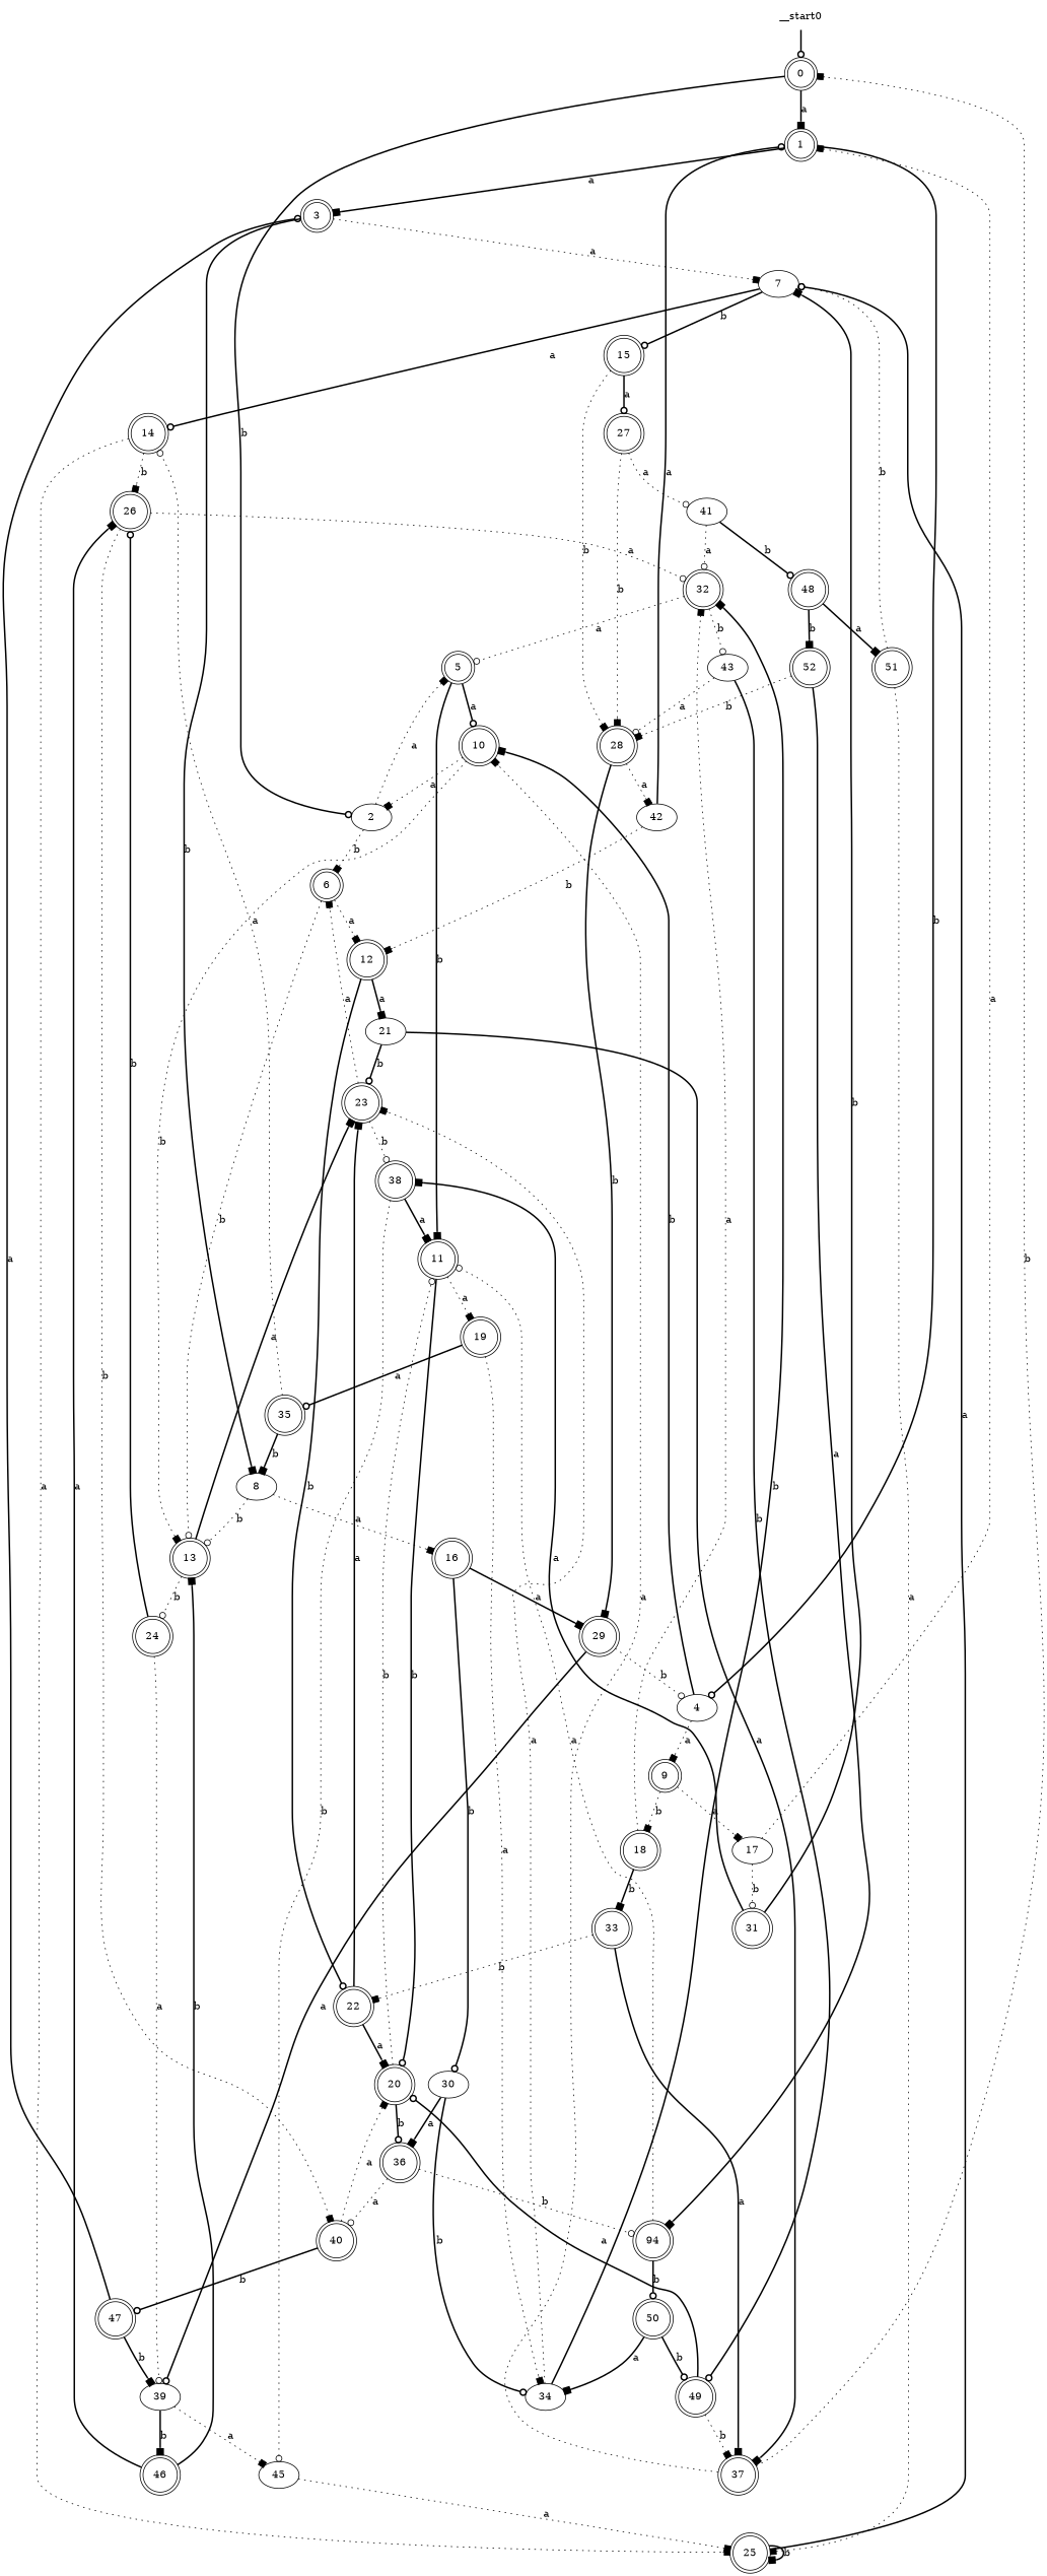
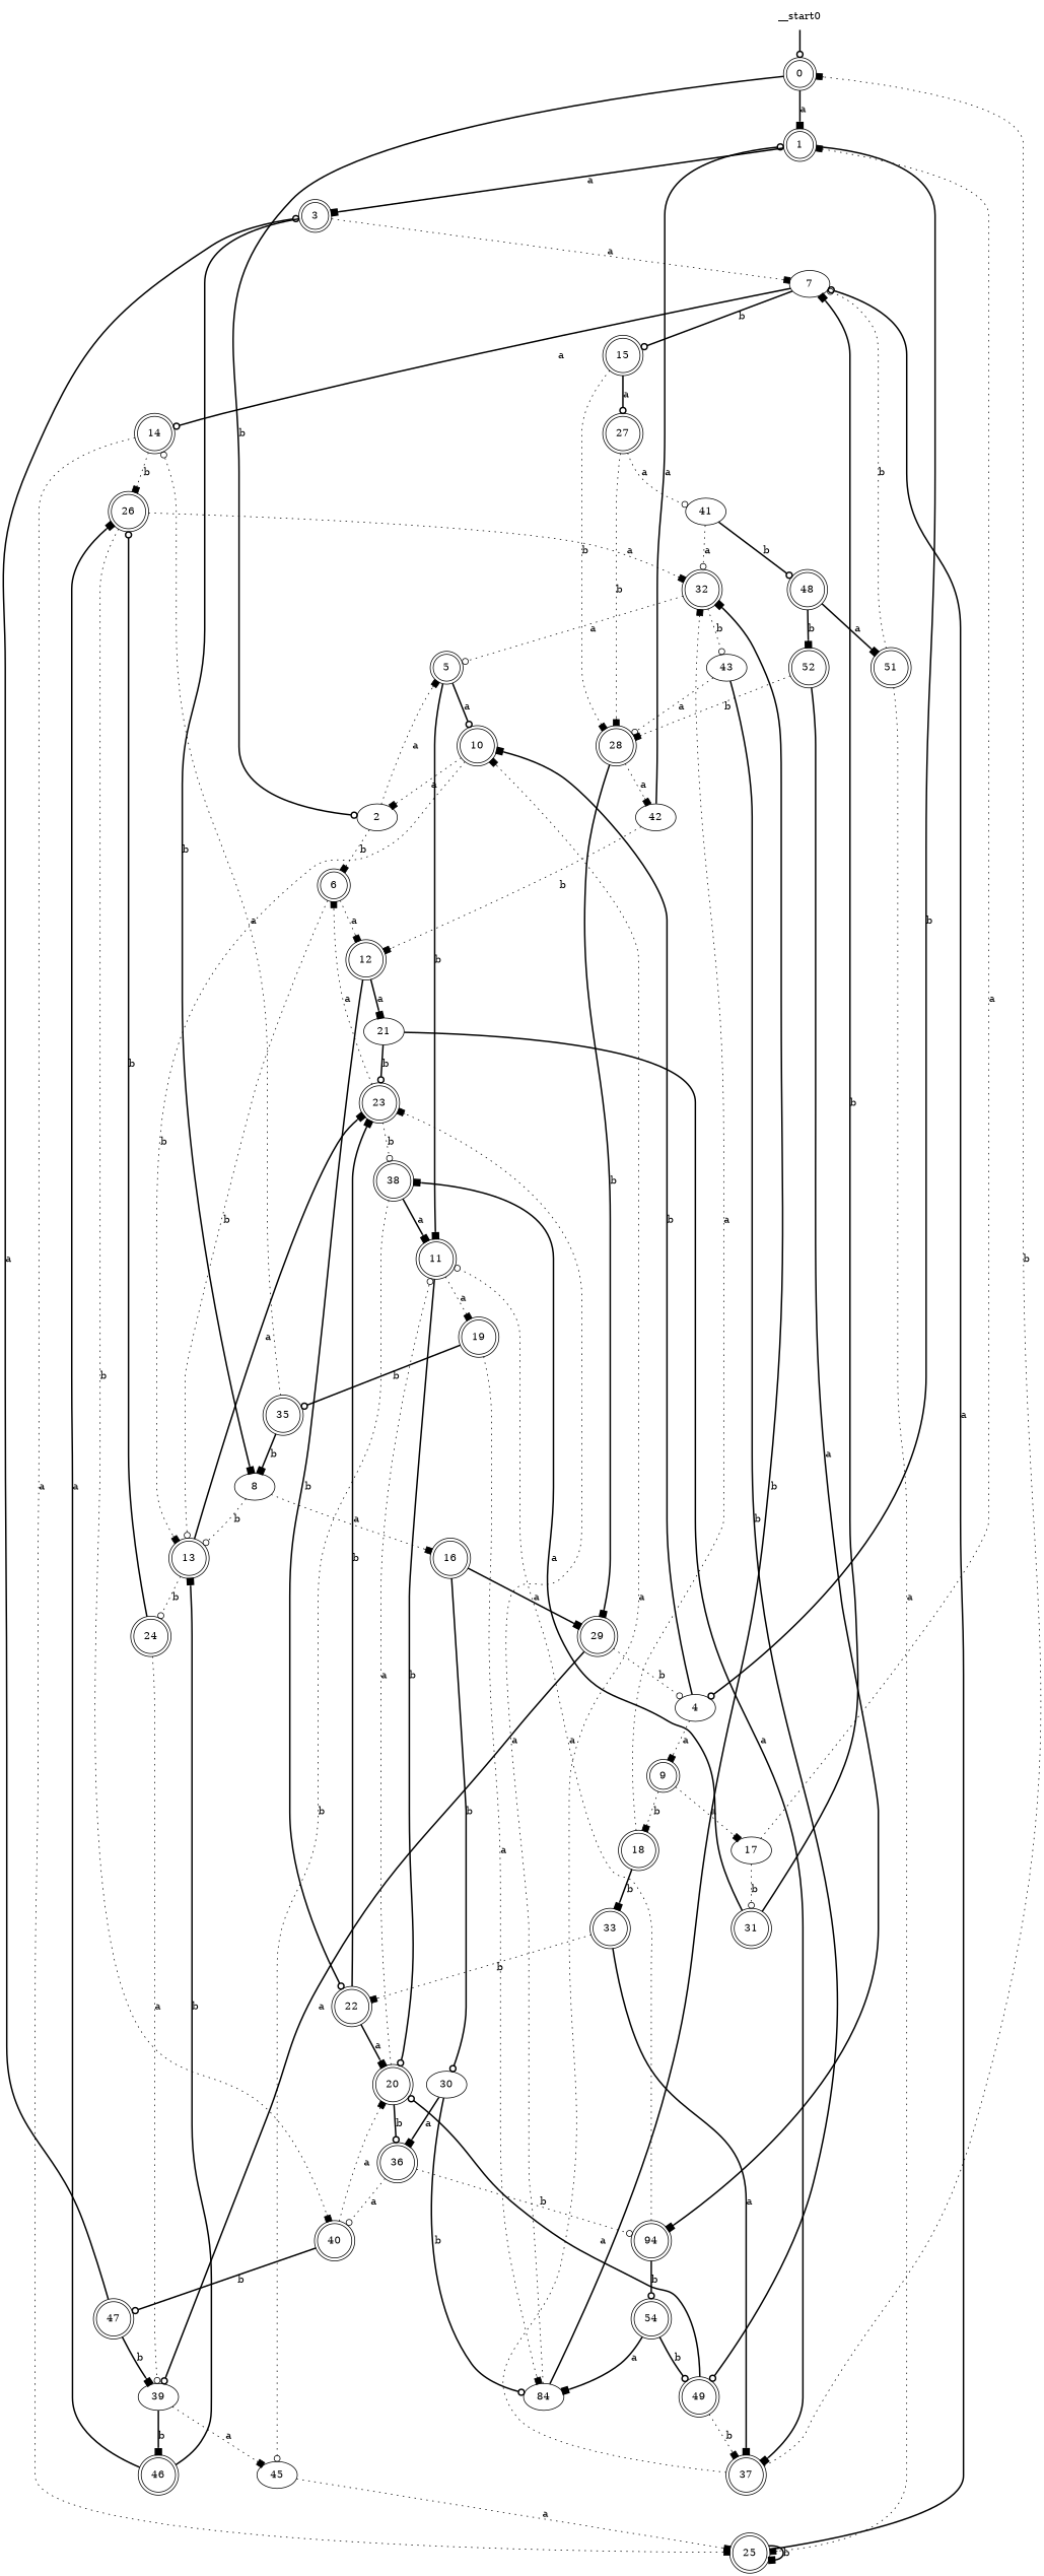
  digraph {
    node [shape=doublecircle]
    edge [arrowhead=box style=bold]
    __start0 [shape=none]
    0
    1
    2 [shape=""]
    3
    4 [shape=""]
    5
    6
    7 [shape=""]
    8 [shape=""]
    9
    10
    11
    12
    13
    14
    15
    16
    17 [shape=""]
    18
    19
    20
    21 [shape=""]
    22
    23
    24
    25
    26
    27
    28
    29
    30 [shape=""]
    31
    32
    33
-   34 [shape=""]
+   34 [label=84 shape=""]
    35
    36
    37
    38
    39 [shape=""]
    40
    41 [shape=""]
    42 [shape=""]
    43 [shape=""]
    n46 [label=94]
    45 [shape=""]
    46
    47
    48
    49
-   50
+   50 [label=54]
    51
    52
    __start0 -> 0 [arrowhead=odot]
    0 -> 1 [label=a]
    0 -> 2 [arrowhead=odot label=b]
    1 -> 3 [label=a]
    1 -> 4 [arrowhead=odot label=b]
    2 -> 5 [label=a style=dotted]
    2 -> 6 [label=b style=dotted]
    3 -> 7 [label=a style=dotted]
    3 -> 8 [label=b]
    4 -> 9 [label=a style=dotted]
    4 -> 10 [label=b]
    5 -> 10 [arrowhead=odot label=a]
    5 -> 11 [label=b]
    6 -> 12 [label=a style=dotted]
    6 -> 13 [arrowhead=odot label=b style=dotted]
    7 -> 14 [arrowhead=odot label=a]
    7 -> 15 [arrowhead=odot label=b]
    8 -> 13 [arrowhead=odot label=b style=dotted]
    8 -> 16 [label=a style=dotted]
    9 -> 17 [label=a style=dotted]
    9 -> 18 [label=b style=dotted]
    10 -> 2 [label=a style=dotted]
    10 -> 13 [label=b style=dotted]
    11 -> 19 [label=a style=dotted]
    11 -> 20 [arrowhead=odot label=b]
    12 -> 21 [label=a]
    12 -> 22 [arrowhead=odot label=b]
    13 -> 23 [label=a]
    13 -> 24 [arrowhead=odot label=b style=dotted]
    14 -> 25 [label=a style=dotted]
    14 -> 26 [label=b style=dotted]
    15 -> 27 [arrowhead=odot label=a]
    15 -> 28 [label=b style=dotted]
    16 -> 29 [label=a]
    16 -> 30 [arrowhead=odot label=b]
    17 -> 1 [label=a style=dotted]
    17 -> 31 [arrowhead=odot label=b style=dotted]
    18 -> 32 [label=a style=dotted]
    18 -> 33 [label=b]
    19 -> 34 [label=a style=dotted]
-   19 -> 35 [arrowhead=odot label=a]
-   20 -> 11 [arrowhead=odot label=b style=dotted]
+   19 -> 35 [arrowhead=odot label=b]
+   20 -> 11 [arrowhead=odot label=a style=dotted]
    20 -> 36 [arrowhead=odot label=b]
    21 -> 23 [arrowhead=odot label=b]
    21 -> 37 [label=a]
    22 -> 20 [label=a]
-   22 -> 23 [label=a]
+   22 -> 23 [label=b]
    23 -> 6 [label=a style=dotted]
    23 -> 38 [arrowhead=odot label=b style=dotted]
    24 -> 26 [arrowhead=odot label=b]
    24 -> 39 [arrowhead=odot label=a style=dotted]
    25 -> 7 [arrowhead=odot label=a]
    25 -> 25 [label=b]
-   26 -> 32 [arrowhead=odot label=a style=dotted]
+   26 -> 32 [label=a style=dotted]
    26 -> 40 [label=b style=dotted]
    27 -> 28 [label=b style=dotted]
    27 -> 41 [arrowhead=odot label=a style=dotted]
    28 -> 29 [label=b]
    28 -> 42 [label=a style=dotted]
    29 -> 4 [arrowhead=odot label=b style=dotted]
    29 -> 39 [arrowhead=odot label=a]
    30 -> 34 [arrowhead=odot label=b]
    30 -> 36 [label=a]
    31 -> 7 [label=b]
    31 -> 38 [label=a]
    32 -> 5 [arrowhead=odot label=a style=dotted]
    32 -> 43 [arrowhead=odot label=b style=dotted]
    33 -> 22 [label=b style=dotted]
    33 -> 37 [label=a]
    34 -> 23 [label=a style=dotted]
    34 -> 32 [label=b]
    35 -> 8 [label=b]
    35 -> 14 [arrowhead=odot label=a style=dotted]
    36 -> 40 [arrowhead=odot label=a style=dotted]
    36 -> n46 [arrowhead=odot label=b style=dotted]
    37 -> 0 [label=b style=dotted]
    37 -> 10 [label=a style=dotted]
    38 -> 11 [label=a]
    38 -> 45 [arrowhead=odot label=b style=dotted]
    39 -> 45 [label=a style=dotted]
    39 -> 46 [label=b]
    40 -> 20 [label=a style=dotted]
    40 -> 47 [arrowhead=odot label=b]
    41 -> 32 [arrowhead=odot label=a style=dotted]
    41 -> 48 [arrowhead=odot label=b]
    42 -> 1 [arrowhead=odot label=a]
    42 -> 12 [label=b style=dotted]
    43 -> 28 [arrowhead=odot label=a style=dotted]
    43 -> 49 [arrowhead=odot label=b]
    n46 -> 11 [arrowhead=odot label=a style=dotted]
    n46 -> 50 [arrowhead=odot label=b]
    45 -> 25 [label=a style=dotted]
    46 -> 13 [label=b]
    46 -> 26 [label=a]
    47 -> 3 [arrowhead=odot label=a]
    47 -> 39 [label=b]
    48 -> 51 [label=a]
    48 -> 52 [label=b]
    49 -> 20 [arrowhead=odot label=a]
    49 -> 37 [label=b style=dotted]
    50 -> 34 [label=a]
    50 -> 49 [arrowhead=odot label=b]
    51 -> 7 [arrowhead=odot label=b style=dotted]
    51 -> 25 [label=a style=dotted]
    52 -> 28 [label=b style=dotted]
    52 -> n46 [label=a]
  }
